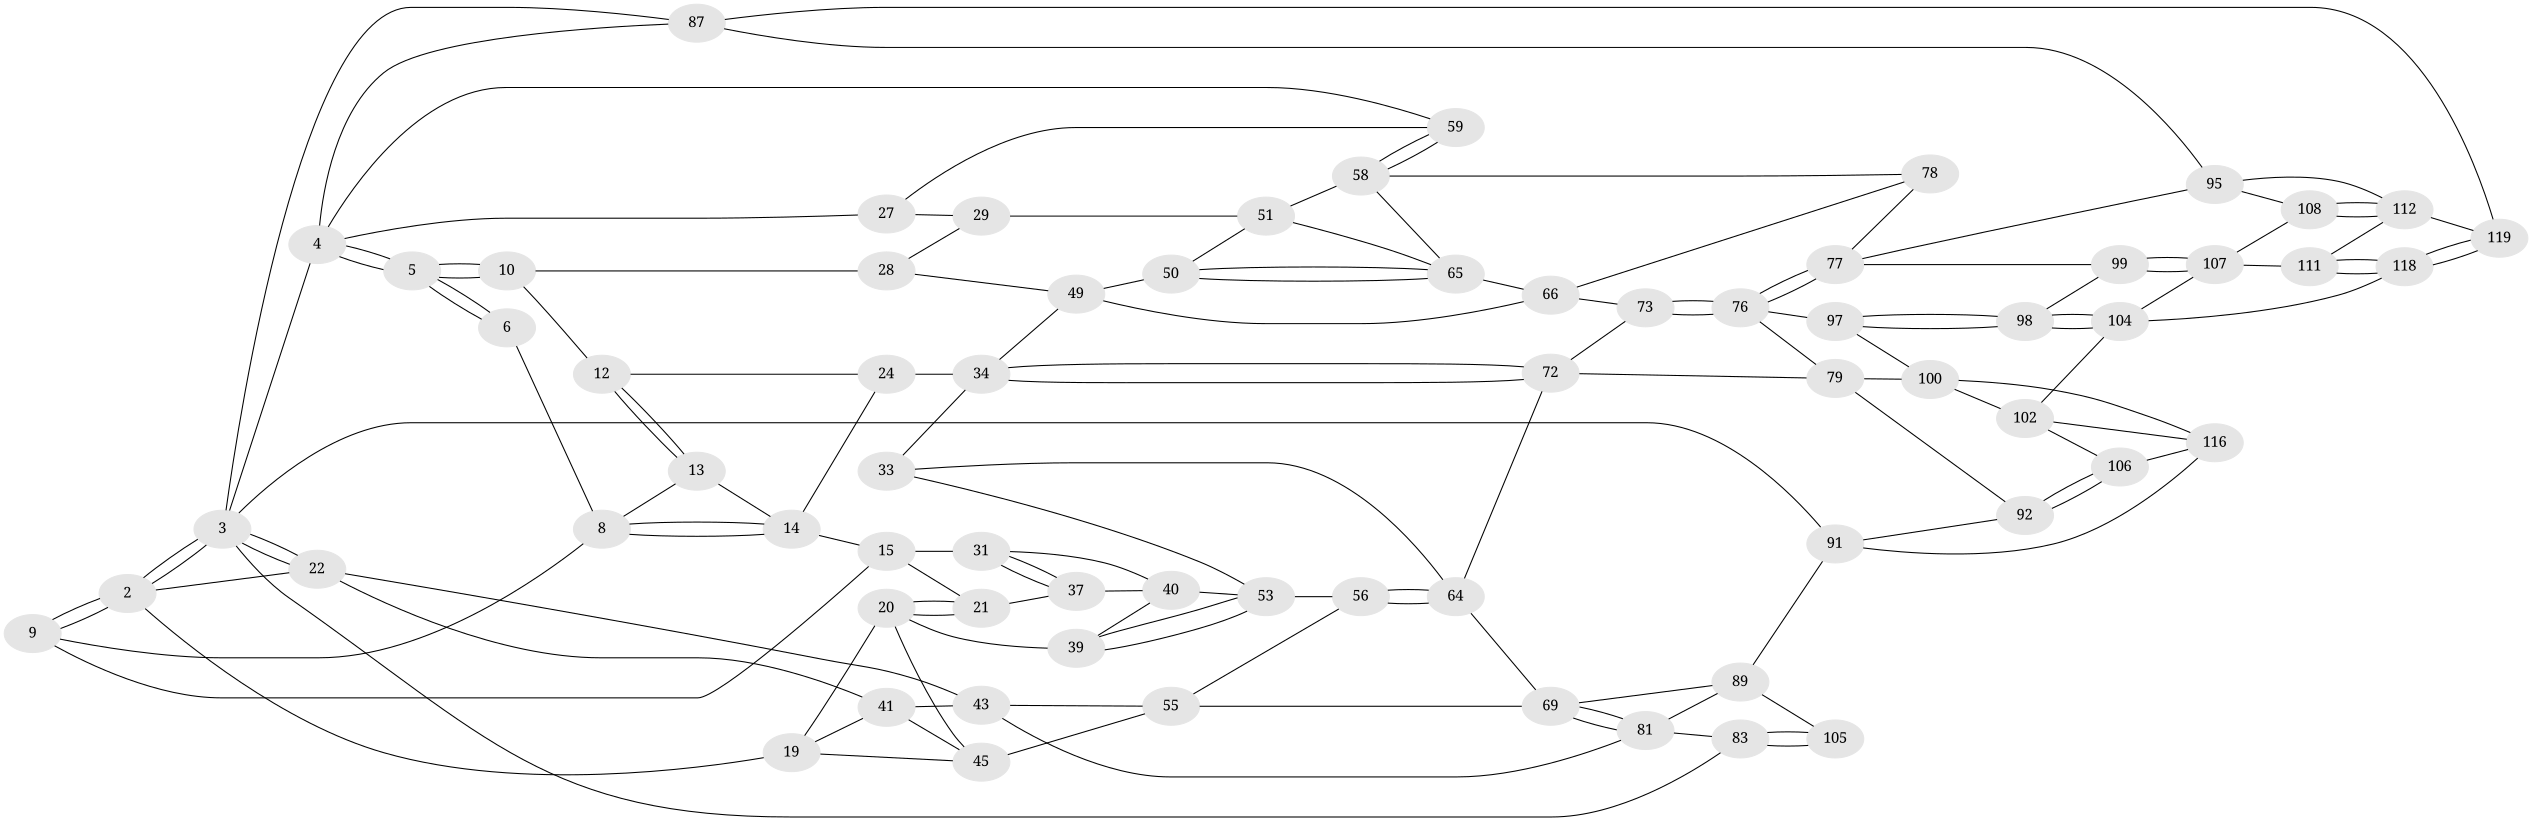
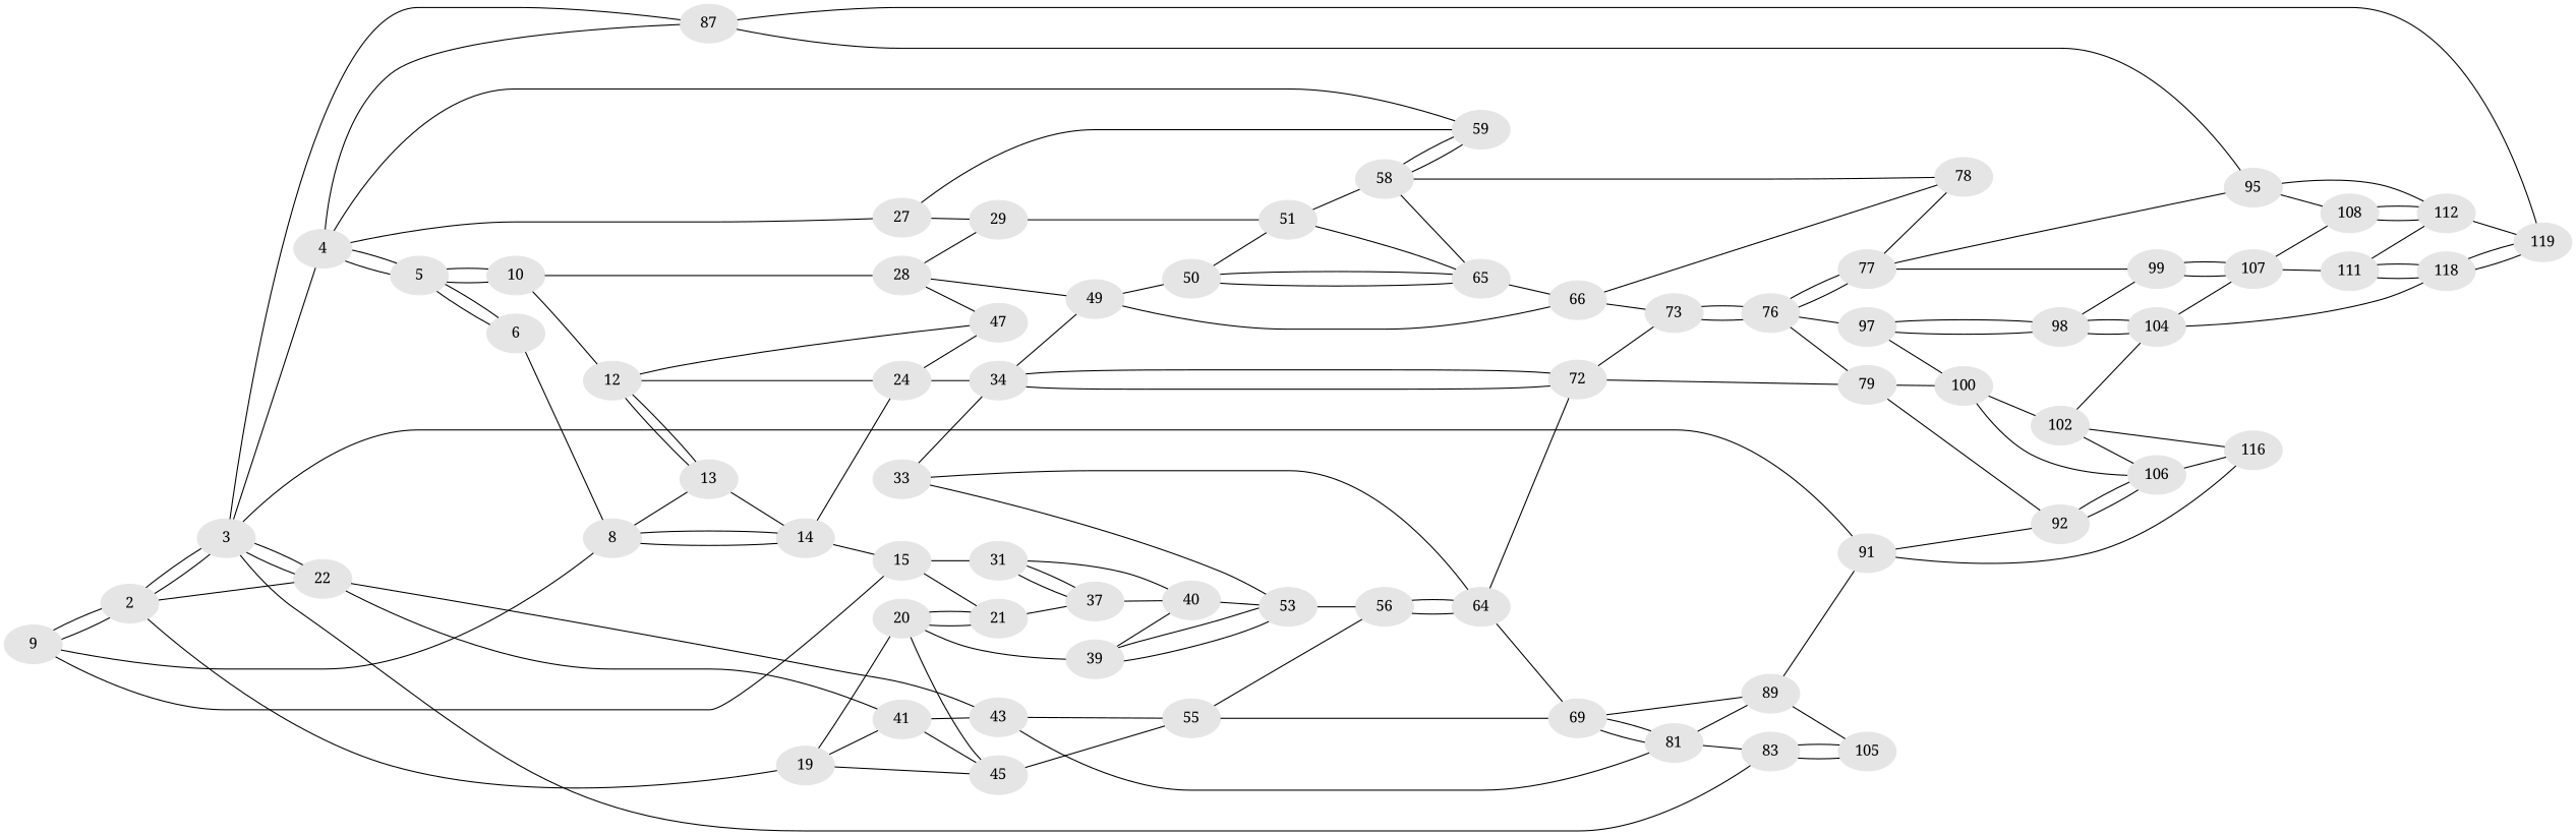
  graph {
    fontname="Noto Serif"
    rankdir=LR
    node [color=gray90 fontname="Noto Serif" style=filled]
    edge [fontname="Noto Serif"]
    n1 [label=9 super="+7"]
    2 [super="+18"]
    8 [super="+9"]
    15 [super="+16"]
    3 [super="+82"]
    19 [super="+42"]
    22 [super="+23"]
    13
    14 [super="+17"]
    21
    31 [super="+32"]
    4 [super="+26"]
    83 [super="+84"]
    87 [super="+88"]
    91 [super="+114"]
    20 [super="+38"]
    41 [super="+44"]
    45 [super="+46"]
    43 [super="+62"]
    5
    27 [super="+30"]
    59
    105
    95 [super="+96"]
    119
    92
    116 [super="+117"]
    6
    10 [super="+11"]
    29
    12 [super="+25"]
    28 [super="+48"]
    24 [super="+36"]
+   47
    49 [super="+60"]
    34 [super="+35"]
    37
    40 [super="+52"]
    39
    55 [super="+63"]
    53 [super="+54"]
    81 [super="+85"]
    72 [super="+74"]
    51 [super="+57"]
    50
    66 [super="+67"]
    65 [super="+68"]
    58 [super="+75"]
    33 [super="+61"]
    64 [super="+71"]
    56
    69 [super="+70"]
    73
    79 [super="+93"]
    89 [super="+90"]
    78 [super="+86"]
    76 [super="+80"]
    100 [super="+101"]
    77 [super="+94"]
    97
    99
    98
    108
    112 [super="+113"]
    107 [super="+110"]
    106 [super="+115"]
    102 [super="+103"]
    104 [super="+109"]
    118 [super="+120"]
    111
    n1 -- 2
    n1 -- 2
    n1 -- 8
    n1 -- 15
    2 -- 3
    2 -- 3
    2 -- 19
    2 -- 22
    8 -- 13
    8 -- 14
    8 -- 14
    15 -- 21
    15 -- 31
    3 -- 22
    3 -- 22
    3 -- 4
    3 -- 83
    3 -- 87
    3 -- 91
    19 -- 20
    19 -- 41
    19 -- 45
    22 -- 41
    22 -- 43
    13 -- 14
    14 -- 15
    14 -- 24
    21 -- 37
    31 -- 37
    31 -- 37
    31 -- 40
    4 -- 87
    4 -- 5
    4 -- 5
    4 -- 27
    4 -- 59
    83 -- 105 [weight=2]
    83 -- 105
    87 -- 95
    87 -- 119
    91 -- 92
    91 -- 116
    20 -- 21
    20 -- 21
    20 -- 45
    20 -- 39
    41 -- 45
    41 -- 43
    45 -- 55
    43 -- 55
    43 -- 81
    5 -- 6
    5 -- 6
    5 -- 10
    5 -- 10
    27 -- 59
    27 -- 29
    95 -- 108
    95 -- 112
    92 -- 106
    92 -- 106
    6 -- 8
    10 -- 12
    10 -- 28
    29 -- 51
    12 -- 13
    12 -- 13
    12 -- 24
+   12 -- 47
    28 -- 29
+   28 -- 47
    28 -- 49
+   24 -- 47
    24 -- 34
    49 -- 50
    49 -- 66
    34 -- 49
    34 -- 72
    34 -- 72
    37 -- 40
    40 -- 53
    39 -- 40
    39 -- 53
    39 -- 53
    55 -- 56
    55 -- 69
    53 -- 56
    81 -- 83
    81 -- 89
    72 -- 73
    72 -- 79
    51 -- 65
    51 -- 58
    50 -- 51
    50 -- 65
    50 -- 65
    66 -- 73
    66 -- 78
    65 -- 66
    58 -- 59
    58 -- 59
    58 -- 65
    58 -- 78
    33 -- 34
    33 -- 53
    33 -- 64
    64 -- 72
    64 -- 69
    56 -- 64
    56 -- 64
    69 -- 81
    69 -- 81
    69 -- 89
    73 -- 76
    73 -- 76
    79 -- 92
    79 -- 100
    89 -- 91
    89 -- 105
    76 -- 79
    76 -- 77
    76 -- 77
    76 -- 97
-   100 -- 116
+   100 -- 106
    100 -- 102
    77 -- 95
    77 -- 78
    77 -- 99
    97 -- 100
    97 -- 98
    97 -- 98
    99 -- 107
    99 -- 107
    98 -- 99
    98 -- 104
    98 -- 104
    108 -- 112
    108 -- 112
    112 -- 119
    107 -- 108
    107 -- 111
    106 -- 116
    102 -- 116
    102 -- 106
    102 -- 104
    104 -- 107
    104 -- 118
    118 -- 119
    118 -- 119
    111 -- 112
    111 -- 118
    111 -- 118
  }
